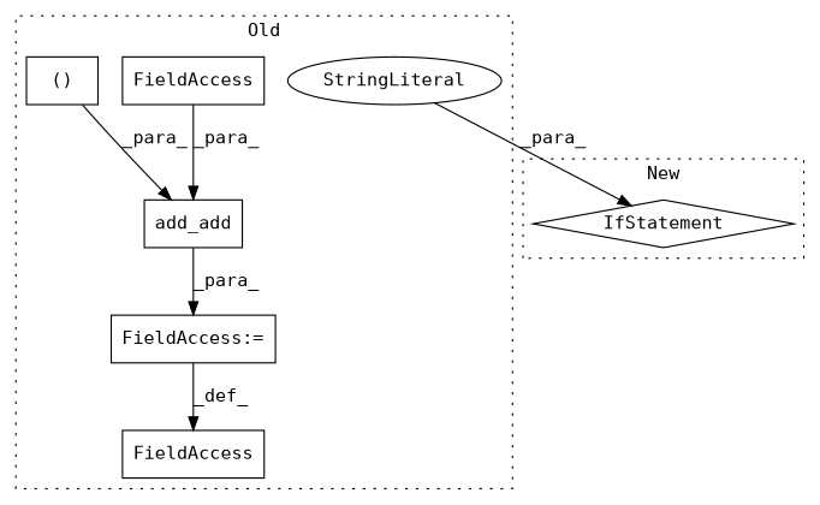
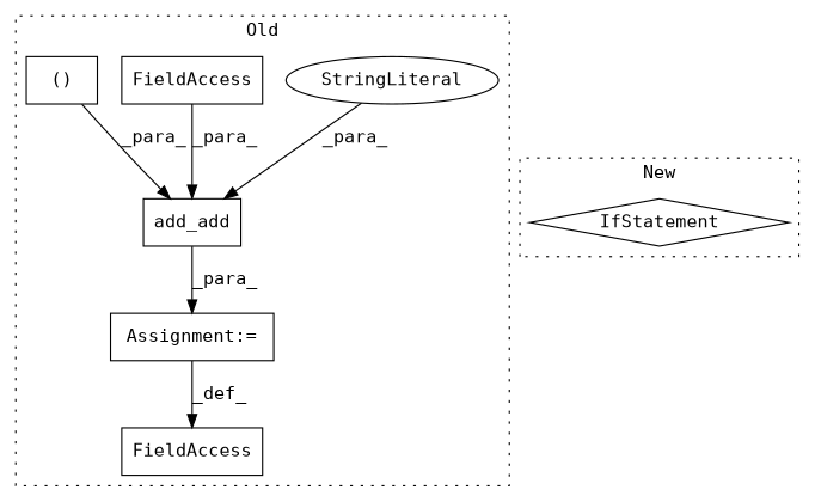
  digraph {
    fontname="DejaVu Sans Mono"
    node [a=22 fontname="DejaVu Sans Mono" shape=box]
    edge [fontname="DejaVu Sans Mono"]
    n1 [a=32 l="16,1" label=add_add s="9845,9955"]
    n2 [l=22 label=FieldAccess s=9911]
    n3 [l=10 label=FieldAccess s=9829]
    n4 [a=45 l=6 label=StringLiteral s=9896 shape=ellipse]
-   n5 [a=7 l=1 label="FieldAccess:=" s=9839]
+   n5 [a=7 l=1 label="Assignment:=" s=9839]
    n6 [a=106 l=33 label="()" s=9861]
    n7 [a=25 l="4,2" label=IfStatement s="2795,2812" shape=diamond]
    subgraph cluster_1 {
      label=Old
      style=dotted
      n1
      n2
      n3
      n4
      n5
      n6
    }
    subgraph cluster_2 {
      label=New
      style=dotted
      n7
    }
    n1 -> n5 [label=_para_]
    n2 -> n1 [label=_para_]
-   n4 -> n7 [label=_para_]
+   n4 -> n1 [label=_para_]
    n5 -> n3 [label=_def_]
    n6 -> n1 [label=_para_]
  }
